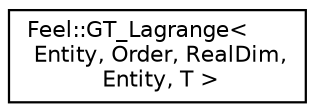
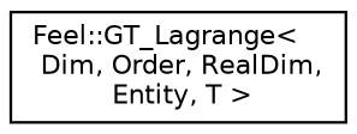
  digraph {
    rankdir=LR
-   n1 [color=black fillcolor=white fontname=Helvetica fontsize=10 height=0.2 label="Feel::GT_Lagrange\<\l Entity, Order, RealDim,\l Entity, T \>" shape=record style=filled width=0.4]
+   n1 [color=black fillcolor=white fontname=Helvetica fontsize=10 height=0.2 label="Feel::GT_Lagrange\<\l Dim, Order, RealDim,\l Entity, T \>" shape=record style=filled width=0.4]
  }
